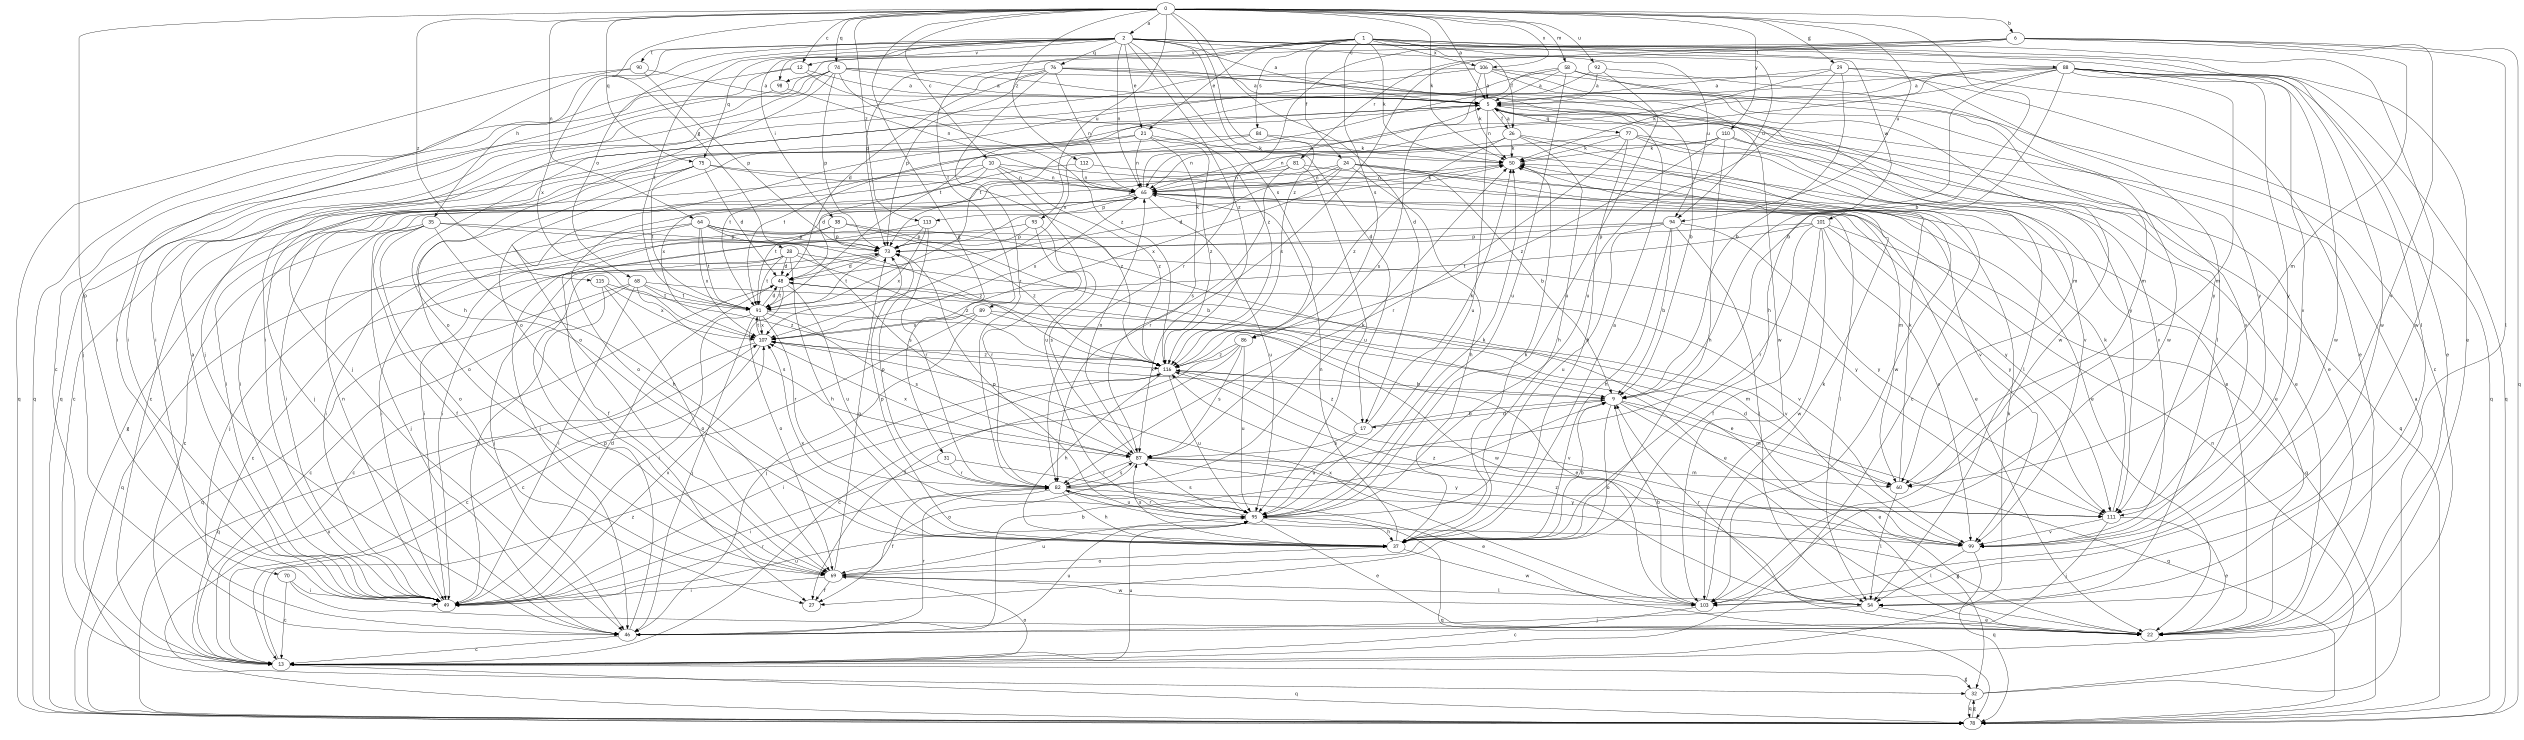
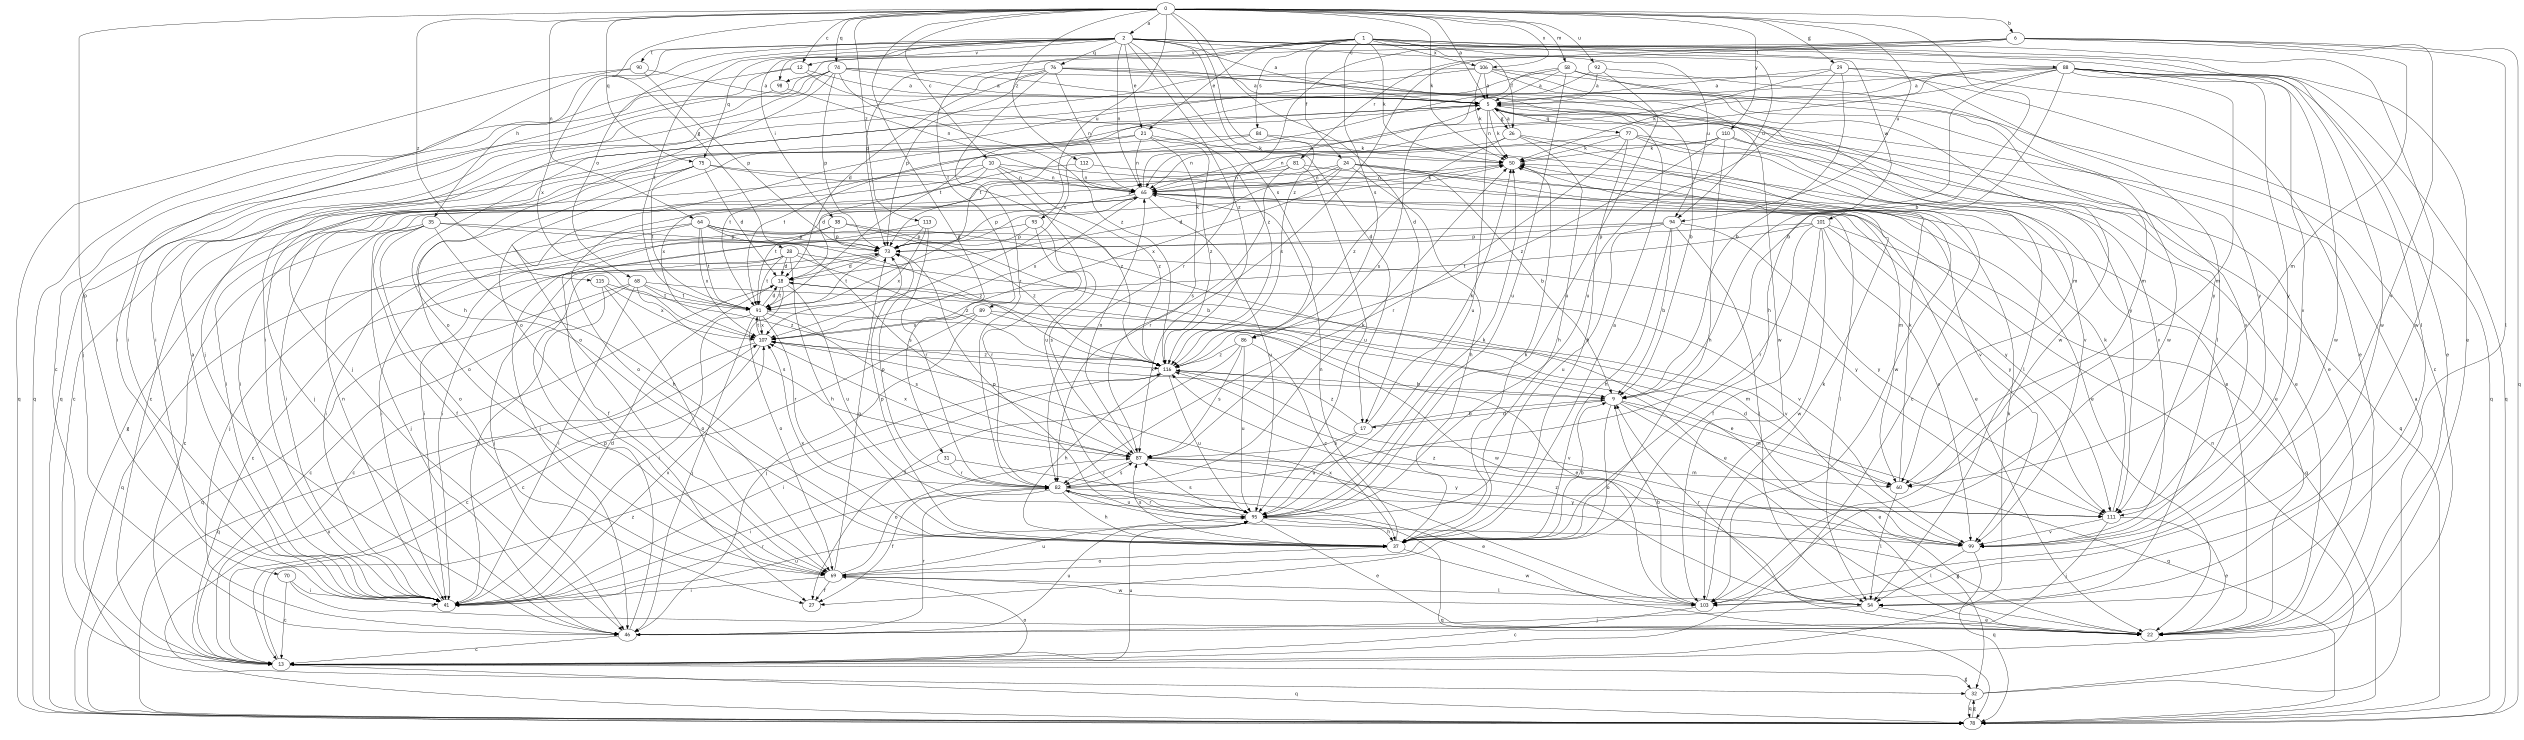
  strict digraph {
    fontname="IBM Plex Sans"
    node [fontname="IBM Plex Sans"]
    edge [fontname="IBM Plex Sans"]
    0
    2
    5
    6
    9
    10
    12
    17
    28
    29
    31
    50
    58
    64
    70
    74
    75
    92
    93
    94
    106
    110
    112
    113
    115
    116
    21
    86
    98
    103
    22
    35
    38
    54
    65
    68
    76
    90
    91
    107
    26
    46
    69
    77
    95
    99
    111
    60
    78
    81
    82
    87
-   18 [label=48]
+   18
    32
-   41 [label=49]
+   41
    13
    37
    73
    1
    24
    84
    88
    89
    101
    27
    0 -> 2 [label=a]
    0 -> 5 [label=a]
    0 -> 6 [label=b]
    0 -> 9 [label=b]
    0 -> 10 [label=c]
    0 -> 12 [label=c]
    0 -> 17 [label=d]
    0 -> 28 [label=g]
    0 -> 29 [label=g]
    0 -> 31 [label=g]
    0 -> 50 [label=k]
    0 -> 58 [label=m]
    0 -> 64 [label=n]
    0 -> 70 [label=p]
    0 -> 74 [label=q]
    0 -> 75 [label=q]
    0 -> 92 [label=u]
    0 -> 93 [label=u]
    0 -> 94 [label=u]
    0 -> 106 [label=x]
    0 -> 110 [label=y]
    0 -> 112 [label=z]
    0 -> 113 [label=z]
    0 -> 115 [label=z]
    0 -> 116 [label=z]
    2 -> 5 [label=a]
    2 -> 17 [label=d]
    2 -> 75 [label=q]
    2 -> 94 [label=u]
    2 -> 116 [label=z]
    2 -> 21 [label=e]
    2 -> 86 [label=s]
    2 -> 98 [label=v]
    2 -> 103 [label=w]
    2 -> 22 [label=e]
    2 -> 35 [label=h]
    2 -> 38 [label=i]
    2 -> 54 [label=l]
    2 -> 65 [label=n]
    2 -> 68 [label=o]
    2 -> 76 [label=q]
    2 -> 90 [label=t]
    2 -> 91 [label=t]
    2 -> 107 [label=x]
-   26 -> 50 [label=k]
+   5 -> 50 [label=k]
    5 -> 22 [label=e]
-   5 -> 26 [label=f]
+   5 -> 26 [label=g]
    5 -> 46 [label=j]
    5 -> 69 [label=o]
    5 -> 77 [label=q]
    5 -> 95 [label=u]
    5 -> 99 [label=v]
    5 -> 111 [label=y]
    6 -> 12 [label=c]
    6 -> 54 [label=l]
    6 -> 99 [label=v]
    6 -> 60 [label=m]
    6 -> 78 [label=q]
    6 -> 81 [label=r]
    6 -> 82 [label=r]
    6 -> 87 [label=s]
    9 -> 17 [label=d]
    9 -> 22 [label=e]
    9 -> 107 [label=x]
    9 -> 69 [label=o]
    9 -> 60 [label=m]
    9 -> 78 [label=q]
    10 -> 116 [label=z]
    10 -> 22 [label=e]
    10 -> 65 [label=n]
    10 -> 95 [label=u]
    10 -> 18 [label=d]
    10 -> 32 [label=g]
    10 -> 41 [label=i]
    12 -> 5 [label=a]
    12 -> 116 [label=z]
    12 -> 78 [label=q]
    12 -> 13 [label=c]
    17 -> 9 [label=b]
    17 -> 50 [label=k]
    17 -> 116 [label=z]
    17 -> 95 [label=u]
    17 -> 87 [label=s]
    28 -> 116 [label=z]
    28 -> 91 [label=t]
    28 -> 99 [label=v]
    28 -> 78 [label=q]
    28 -> 18 [label=d]
    28 -> 13 [label=c]
    28 -> 37 [label=h]
    29 -> 5 [label=a]
    29 -> 9 [label=b]
    29 -> 50 [label=k]
    29 -> 22 [label=e]
    29 -> 54 [label=l]
    29 -> 95 [label=u]
    31 -> 22 [label=e]
    31 -> 82 [label=r]
    31 -> 41 [label=i]
    50 -> 65 [label=n]
    58 -> 5 [label=a]
    58 -> 91 [label=t]
    58 -> 69 [label=o]
    58 -> 95 [label=u]
    58 -> 60 [label=m]
    58 -> 78 [label=q]
    64 -> 116 [label=z]
    64 -> 22 [label=e]
    64 -> 91 [label=t]
    64 -> 107 [label=x]
    64 -> 46 [label=j]
    64 -> 111 [label=y]
    64 -> 41 [label=i]
    64 -> 73 [label=p]
    70 -> 22 [label=e]
    70 -> 41 [label=i]
    70 -> 13 [label=c]
    74 -> 5 [label=a]
    74 -> 116 [label=z]
    74 -> 46 [label=j]
    74 -> 111 [label=y]
    74 -> 60 [label=m]
    74 -> 78 [label=q]
    74 -> 41 [label=i]
    74 -> 37 [label=h]
    74 -> 73 [label=p]
    75 -> 116 [label=z]
    75 -> 65 [label=n]
    75 -> 91 [label=t]
    75 -> 46 [label=j]
    75 -> 69 [label=o]
    75 -> 18 [label=d]
    92 -> 5 [label=a]
    92 -> 103 [label=w]
    92 -> 95 [label=u]
    92 -> 87 [label=s]
    93 -> 46 [label=j]
    93 -> 82 [label=r]
    93 -> 87 [label=s]
    93 -> 73 [label=p]
    94 -> 9 [label=b]
    94 -> 54 [label=l]
    94 -> 95 [label=u]
    94 -> 111 [label=y]
    94 -> 41 [label=i]
    94 -> 37 [label=h]
    94 -> 73 [label=p]
    106 -> 5 [label=a]
    106 -> 50 [label=k]
    106 -> 103 [label=w]
    106 -> 69 [label=o]
    106 -> 111 [label=y]
    106 -> 41 [label=i]
    106 -> 13 [label=c]
    110 -> 50 [label=k]
    110 -> 116 [label=z]
    110 -> 22 [label=e]
    110 -> 99 [label=v]
    110 -> 37 [label=h]
    110 -> 73 [label=p]
    112 -> 22 [label=e]
    112 -> 65 [label=n]
    112 -> 107 [label=x]
    113 -> 107 [label=x]
    113 -> 82 [label=r]
    113 -> 41 [label=i]
    113 -> 73 [label=p]
    115 -> 91 [label=t]
    115 -> 107 [label=x]
    115 -> 69 [label=o]
    115 -> 41 [label=i]
    116 -> 9 [label=b]
    116 -> 95 [label=u]
    116 -> 99 [label=v]
    116 -> 41 [label=i]
    116 -> 37 [label=h]
    21 -> 50 [label=k]
    21 -> 116 [label=z]
    21 -> 65 [label=n]
    21 -> 91 [label=t]
    21 -> 87 [label=s]
    21 -> 13 [label=c]
    86 -> 116 [label=z]
    86 -> 95 [label=u]
    86 -> 87 [label=s]
-   86 -> 13 [label=c]
+   86 -> 37 [label=c]
    86 -> 27 [label=f]
    98 -> 65 [label=n]
    98 -> 41 [label=i]
    103 -> 9 [label=b]
    103 -> 50 [label=k]
    103 -> 107 [label=x]
    103 -> 13 [label=c]
    35 -> 46 [label=j]
    35 -> 69 [label=o]
    35 -> 87 [label=s]
    35 -> 13 [label=c]
    35 -> 37 [label=h]
    35 -> 73 [label=p]
    35 -> 27 [label=f]
    38 -> 9 [label=b]
    38 -> 116 [label=z]
    38 -> 41 [label=i]
    38 -> 73 [label=p]
    38 -> 27 [label=f]
    54 -> 9 [label=r]
    54 -> 116 [label=z]
    54 -> 22 [label=e]
    54 -> 46 [label=j]
    65 -> 5 [label=a]
    65 -> 50 [label=k]
    65 -> 54 [label=l]
    65 -> 91 [label=t]
    65 -> 107 [label=x]
    65 -> 95 [label=u]
    65 -> 111 [label=y]
    65 -> 41 [label=i]
-   65 -> 113 [label=p]
+   65 -> 73 [label=p]
    68 -> 116 [label=z]
    68 -> 22 [label=e]
    68 -> 91 [label=t]
    68 -> 78 [label=q]
    68 -> 87 [label=s]
    68 -> 41 [label=i]
    68 -> 13 [label=c]
    76 -> 5 [label=a]
    76 -> 9 [label=b]
    76 -> 103 [label=w]
    76 -> 65 [label=n]
    76 -> 46 [label=j]
    76 -> 82 [label=r]
    76 -> 18 [label=d]
    76 -> 73 [label=p]
    90 -> 5 [label=a]
    90 -> 78 [label=q]
    90 -> 41 [label=i]
    90 -> 73 [label=p]
    91 -> 22 [label=e]
    91 -> 107 [label=x]
    91 -> 46 [label=j]
    91 -> 82 [label=r]
    91 -> 87 [label=s]
    91 -> 18 [label=d]
    91 -> 41 [label=i]
    107 -> 116 [label=z]
    107 -> 91 [label=t]
    107 -> 78 [label=q]
    107 -> 13 [label=c]
    26 -> 5 [label=a]
    26 -> 116 [label=z]
    26 -> 103 [label=w]
    26 -> 65 [label=n]
    26 -> 13 [label=c]
    26 -> 37 [label=h]
-   46 -> 9 [label=b]
    46 -> 95 [label=u]
    46 -> 82 [label=r]
    46 -> 13 [label=c]
    46 -> 73 [label=p]
    69 -> 103 [label=w]
    69 -> 54 [label=l]
    69 -> 95 [label=u]
    69 -> 41 [label=i]
    69 -> 73 [label=p]
    69 -> 27 [label=f]
    77 -> 50 [label=k]
    77 -> 22 [label=e]
    77 -> 54 [label=l]
    77 -> 65 [label=n]
    77 -> 78 [label=q]
    77 -> 82 [label=r]
    77 -> 37 [label=h]
    95 -> 50 [label=k]
    95 -> 22 [label=e]
    95 -> 78 [label=q]
    95 -> 82 [label=r]
    95 -> 87 [label=s]
    95 -> 37 [label=h]
    95 -> 73 [label=p]
    99 -> 116 [label=z]
    99 -> 54 [label=l]
    99 -> 78 [label=q]
    99 -> 18 [label=d]
    111 -> 50 [label=k]
    111 -> 22 [label=e]
    111 -> 46 [label=j]
    111 -> 99 [label=v]
    60 -> 50 [label=k]
    60 -> 54 [label=l]
    78 -> 107 [label=x]
    78 -> 32 [label=g]
    81 -> 22 [label=e]
    81 -> 65 [label=n]
    81 -> 69 [label=o]
    81 -> 95 [label=u]
    81 -> 82 [label=r]
    82 -> 50 [label=k]
    82 -> 95 [label=u]
    82 -> 99 [label=v]
    82 -> 111 [label=y]
    82 -> 87 [label=s]
    82 -> 37 [label=h]
    82 -> 73 [label=p]
    82 -> 27 [label=f]
    87 -> 65 [label=n]
    87 -> 107 [label=x]
-   87 -> 69 [label=o]
+   69 -> 87 [label=o]
    87 -> 111 [label=y]
    87 -> 60 [label=m]
    87 -> 82 [label=r]
    87 -> 32 [label=g]
    18 -> 91 [label=t]
    18 -> 69 [label=o]
    18 -> 95 [label=u]
    18 -> 99 [label=v]
    18 -> 13 [label=c]
    32 -> 5 [label=a]
    32 -> 65 [label=n]
    32 -> 78 [label=q]
    41 -> 5 [label=a]
    41 -> 65 [label=n]
    41 -> 107 [label=x]
    41 -> 95 [label=u]
    41 -> 82 [label=r]
    41 -> 18 [label=d]
    13 -> 50 [label=k]
    13 -> 116 [label=z]
    13 -> 69 [label=o]
    13 -> 95 [label=u]
    13 -> 78 [label=q]
    13 -> 32 [label=g]
    37 -> 5 [label=a]
    37 -> 9 [label=b]
    37 -> 50 [label=k]
    37 -> 103 [label=w]
    37 -> 65 [label=n]
    37 -> 107 [label=x]
    37 -> 69 [label=o]
    37 -> 87 [label=s]
    37 -> 73 [label=p]
    73 -> 50 [label=k]
    73 -> 91 [label=t]
    73 -> 46 [label=j]
    73 -> 18 [label=d]
    1 -> 50 [label=k]
    1 -> 94 [label=u]
    1 -> 106 [label=x]
    1 -> 21 [label=e]
    1 -> 86 [label=s]
    1 -> 98 [label=v]
    1 -> 103 [label=w]
    1 -> 26 [label=f]
    1 -> 73 [label=p]
    1 -> 24 [label=f]
    1 -> 84 [label=s]
    1 -> 88 [label=t]
    1 -> 89 [label=t]
    1 -> 101 [label=w]
    24 -> 9 [label=b]
    24 -> 65 [label=n]
    24 -> 107 [label=x]
    24 -> 99 [label=v]
    24 -> 60 [label=m]
    24 -> 18 [label=d]
    24 -> 41 [label=i]
    24 -> 37 [label=h]
    84 -> 50 [label=k]
    84 -> 91 [label=t]
    84 -> 99 [label=v]
    84 -> 13 [label=c]
    88 -> 5 [label=a]
    88 -> 9 [label=b]
    88 -> 103 [label=w]
    88 -> 22 [label=e]
    88 -> 65 [label=n]
    88 -> 91 [label=t]
    88 -> 107 [label=x]
    88 -> 99 [label=v]
    88 -> 111 [label=y]
    88 -> 60 [label=m]
    88 -> 78 [label=q]
    88 -> 37 [label=h]
    89 -> 103 [label=w]
    89 -> 107 [label=x]
    89 -> 46 [label=j]
    89 -> 60 [label=m]
    89 -> 13 [label=c]
    101 -> 103 [label=w]
    101 -> 91 [label=t]
    101 -> 99 [label=v]
    101 -> 111 [label=y]
    101 -> 78 [label=q]
    101 -> 82 [label=r]
    101 -> 73 [label=p]
    101 -> 27 [label=f]
  }
